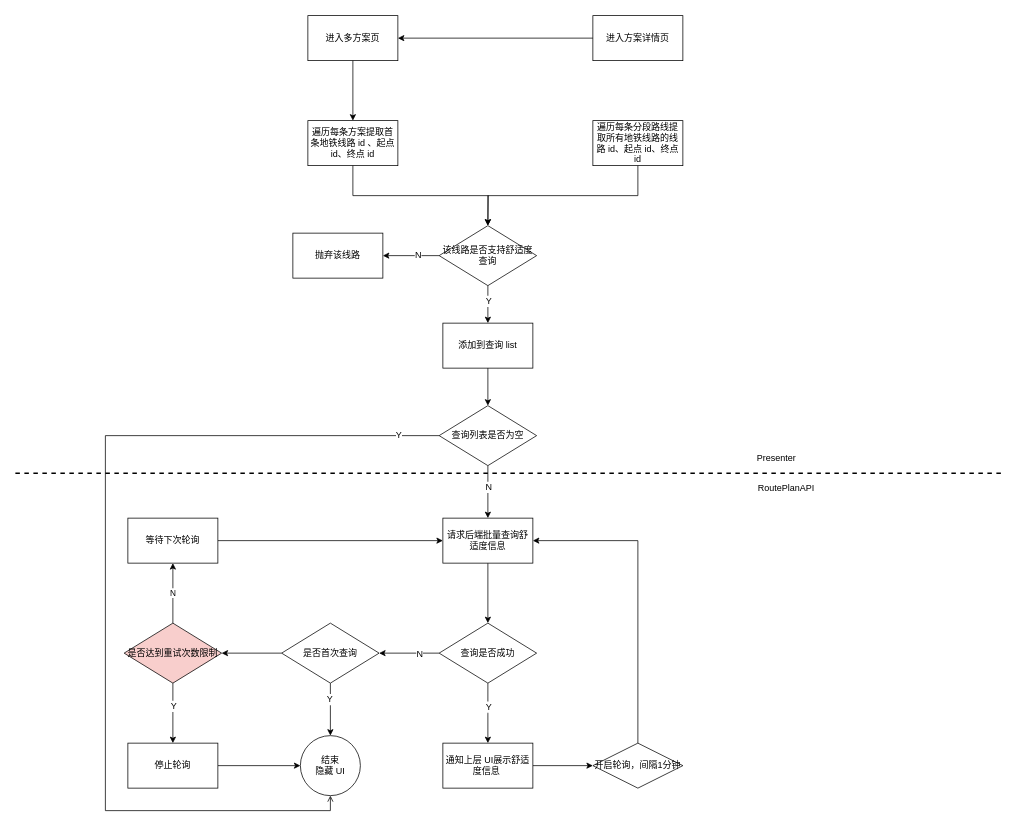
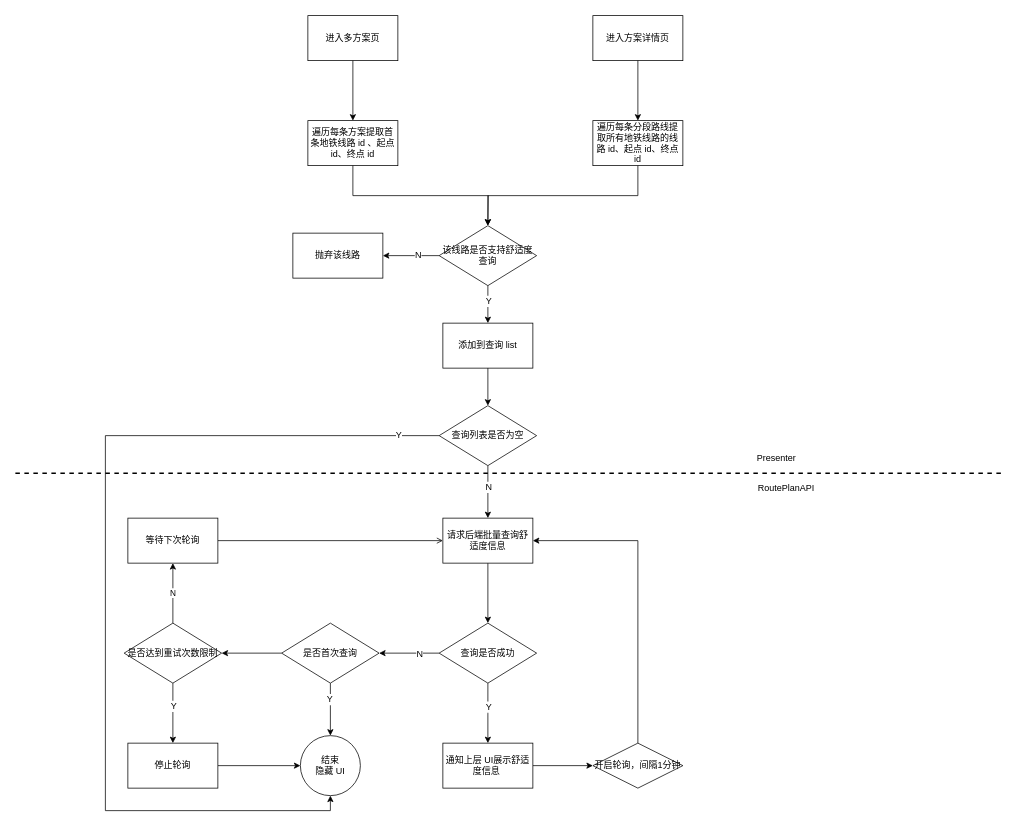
  <mxCell id="0" />
  <mxCell id="1" parent="0" />
  <mxCell id="2" style="edgeStyle=orthogonalEdgeStyle;rounded=0;orthogonalLoop=1;jettySize=auto;html=1;exitX=0.5;exitY=1;exitDx=0;exitDy=0;entryX=0.5;entryY=0;entryDx=0;entryDy=0;" edge="1" parent="1" source="3" target="8"><mxGeometry relative="1" as="geometry" /></mxCell>
  <mxCell id="3" value="请求后端批量查询舒适度信息" style="rounded=0;whiteSpace=wrap;html=1;" vertex="1" parent="1"><mxGeometry x="590" y="690" width="120" height="60" as="geometry" /></mxCell>
  <mxCell id="4" value="" style="edgeStyle=orthogonalEdgeStyle;rounded=0;orthogonalLoop=1;jettySize=auto;html=1;" edge="1" parent="1" source="8"><mxGeometry relative="1" as="geometry"><mxPoint x="650" y="990" as="targetPoint" /></mxGeometry></mxCell>
  <mxCell id="5" value="Y" style="text;html=1;align=center;verticalAlign=middle;resizable=0;points=[];labelBackgroundColor=#ffffff;" vertex="1" connectable="0" parent="4"><mxGeometry x="-0.225" relative="1" as="geometry"><mxPoint as="offset" /></mxGeometry></mxCell>
  <mxCell id="6" value="" style="edgeStyle=orthogonalEdgeStyle;rounded=0;orthogonalLoop=1;jettySize=auto;html=1;" edge="1" parent="1" source="8" target="12"><mxGeometry relative="1" as="geometry" /></mxCell>
  <mxCell id="7" value="N" style="text;html=1;align=center;verticalAlign=middle;resizable=0;points=[];labelBackgroundColor=#ffffff;" vertex="1" connectable="0" parent="6"><mxGeometry x="-0.325" relative="1" as="geometry"><mxPoint as="offset" /></mxGeometry></mxCell>
  <mxCell id="8" value="查询是否成功" style="rhombus;whiteSpace=wrap;html=1;" vertex="1" parent="1"><mxGeometry x="585" y="830" width="130" height="80" as="geometry" /></mxCell>
  <mxCell id="9" value="" style="edgeStyle=orthogonalEdgeStyle;rounded=0;orthogonalLoop=1;jettySize=auto;html=1;entryX=0.5;entryY=0;entryDx=0;entryDy=0;" edge="1" parent="1" source="12" target="21"><mxGeometry relative="1" as="geometry"><mxPoint x="440" y="990" as="targetPoint" /></mxGeometry></mxCell>
  <mxCell id="10" value="Y" style="text;html=1;align=center;verticalAlign=middle;resizable=0;points=[];labelBackgroundColor=#ffffff;" vertex="1" connectable="0" parent="9"><mxGeometry x="-0.4" y="-2" relative="1" as="geometry"><mxPoint as="offset" /></mxGeometry></mxCell>
  <mxCell id="11" value="" style="edgeStyle=orthogonalEdgeStyle;rounded=0;orthogonalLoop=1;jettySize=auto;html=1;" edge="1" parent="1" source="12" target="16"><mxGeometry relative="1" as="geometry" /></mxCell>
  <mxCell id="12" value="是否首次查询" style="rhombus;whiteSpace=wrap;html=1;" vertex="1" parent="1"><mxGeometry x="375" y="830" width="130" height="80" as="geometry" /></mxCell>
  <mxCell id="13" style="edgeStyle=orthogonalEdgeStyle;rounded=0;orthogonalLoop=1;jettySize=auto;html=1;exitX=0.5;exitY=1;exitDx=0;exitDy=0;entryX=0.5;entryY=0;entryDx=0;entryDy=0;" edge="1" parent="1" source="16" target="25"><mxGeometry relative="1" as="geometry" /></mxCell>
  <mxCell id="14" value="Y" style="text;html=1;align=center;verticalAlign=middle;resizable=0;points=[];labelBackgroundColor=#ffffff;" vertex="1" connectable="0" parent="13"><mxGeometry x="-0.729" y="-1" relative="1" as="geometry"><mxPoint x="1" y="19" as="offset" /></mxGeometry></mxCell>
  <mxCell id="15" value="N" style="edgeStyle=orthogonalEdgeStyle;rounded=0;orthogonalLoop=1;jettySize=auto;html=1;exitX=0.5;exitY=0;exitDx=0;exitDy=0;entryX=0.5;entryY=1;entryDx=0;entryDy=0;" edge="1" parent="1" source="16" target="23"><mxGeometry relative="1" as="geometry" /></mxCell>
- <mxCell id="16" value="是否达到重试次数限制" style="rhombus;whiteSpace=wrap;html=1;fillColor=#f8cecc;" vertex="1" parent="1"><mxGeometry x="165" y="830" width="130" height="80" as="geometry" /></mxCell>
+ <mxCell id="16" value="是否达到重试次数限制" style="rhombus;whiteSpace=wrap;html=1;" vertex="1" parent="1"><mxGeometry x="165" y="830" width="130" height="80" as="geometry" /></mxCell>
  <mxCell id="17" value="" style="edgeStyle=orthogonalEdgeStyle;rounded=0;orthogonalLoop=1;jettySize=auto;html=1;" edge="1" parent="1" source="18" target="20"><mxGeometry relative="1" as="geometry" /></mxCell>
  <mxCell id="18" value="通知上层 UI展示舒适度信息&amp;nbsp;" style="rounded=0;whiteSpace=wrap;html=1;" vertex="1" parent="1"><mxGeometry x="590" y="990" width="120" height="60" as="geometry" /></mxCell>
  <mxCell id="19" style="edgeStyle=orthogonalEdgeStyle;rounded=0;orthogonalLoop=1;jettySize=auto;html=1;exitX=0.5;exitY=0;exitDx=0;exitDy=0;entryX=1;entryY=0.5;entryDx=0;entryDy=0;" edge="1" parent="1" source="20" target="3"><mxGeometry relative="1" as="geometry" /></mxCell>
  <mxCell id="20" value="开启轮询，间隔1分钟" style="rhombus;whiteSpace=wrap;html=1;" vertex="1" parent="1"><mxGeometry x="790" y="990" width="120" height="60" as="geometry" /></mxCell>
  <mxCell id="21" value="结束&lt;br&gt;隐藏 UI" style="ellipse;whiteSpace=wrap;html=1;aspect=fixed;" vertex="1" parent="1"><mxGeometry x="400" y="980" width="80" height="80" as="geometry" /></mxCell>
- <mxCell id="22" style="edgeStyle=orthogonalEdgeStyle;rounded=0;orthogonalLoop=1;jettySize=auto;html=1;entryX=0;entryY=0.5;entryDx=0;entryDy=0;" edge="1" parent="1" source="23" target="3"><mxGeometry relative="1" as="geometry" /></mxCell>
+ <mxCell id="22" style="edgeStyle=orthogonalEdgeStyle;rounded=0;orthogonalLoop=1;jettySize=auto;html=1;entryX=0;entryY=0.5;entryDx=0;entryDy=0;endArrow=open;" edge="1" parent="1" source="23" target="3"><mxGeometry relative="1" as="geometry" /></mxCell>
  <mxCell id="23" value="等待下次轮询" style="rounded=0;whiteSpace=wrap;html=1;" vertex="1" parent="1"><mxGeometry x="170" y="690" width="120" height="60" as="geometry" /></mxCell>
  <mxCell id="24" style="edgeStyle=orthogonalEdgeStyle;rounded=0;orthogonalLoop=1;jettySize=auto;html=1;exitX=1;exitY=0.5;exitDx=0;exitDy=0;entryX=0;entryY=0.5;entryDx=0;entryDy=0;" edge="1" parent="1" source="25" target="21"><mxGeometry relative="1" as="geometry" /></mxCell>
  <mxCell id="25" value="停止轮询" style="rounded=0;whiteSpace=wrap;html=1;" vertex="1" parent="1"><mxGeometry x="170" y="990" width="120" height="60" as="geometry" /></mxCell>
  <mxCell id="26" style="edgeStyle=orthogonalEdgeStyle;rounded=0;orthogonalLoop=1;jettySize=auto;html=1;exitX=0.5;exitY=1;exitDx=0;exitDy=0;entryX=0.5;entryY=0;entryDx=0;entryDy=0;" edge="1" parent="1" source="30" target="3"><mxGeometry relative="1" as="geometry" /></mxCell>
  <mxCell id="27" value="N" style="text;html=1;align=center;verticalAlign=middle;resizable=0;points=[];labelBackgroundColor=#ffffff;" vertex="1" connectable="0" parent="26"><mxGeometry x="-0.2" relative="1" as="geometry"><mxPoint as="offset" /></mxGeometry></mxCell>
- <mxCell id="28" style="edgeStyle=orthogonalEdgeStyle;rounded=0;orthogonalLoop=1;jettySize=auto;html=1;exitX=0;exitY=0.5;exitDx=0;exitDy=0;entryX=0.5;entryY=1;entryDx=0;entryDy=0;endArrow=open;" edge="1" parent="1" source="30" target="21"><mxGeometry relative="1" as="geometry"><Array as="points"><mxPoint x="140" y="580" /><mxPoint x="140" y="1080" /><mxPoint x="440" y="1080" /></Array></mxGeometry></mxCell>
+ <mxCell id="28" style="edgeStyle=orthogonalEdgeStyle;rounded=0;orthogonalLoop=1;jettySize=auto;html=1;exitX=0;exitY=0.5;exitDx=0;exitDy=0;entryX=0.5;entryY=1;entryDx=0;entryDy=0;" edge="1" parent="1" source="30" target="21"><mxGeometry relative="1" as="geometry"><Array as="points"><mxPoint x="140" y="580" /><mxPoint x="140" y="1080" /><mxPoint x="440" y="1080" /></Array></mxGeometry></mxCell>
  <mxCell id="29" value="Y" style="text;html=1;align=center;verticalAlign=middle;resizable=0;points=[];labelBackgroundColor=#ffffff;" vertex="1" connectable="0" parent="28"><mxGeometry x="-0.913" y="-1" relative="1" as="geometry"><mxPoint as="offset" /></mxGeometry></mxCell>
  <mxCell id="30" value="查询列表是否为空" style="rhombus;whiteSpace=wrap;html=1;" vertex="1" parent="1"><mxGeometry x="585" y="540" width="130" height="80" as="geometry" /></mxCell>
  <mxCell id="31" value="" style="group" vertex="1" connectable="0" parent="1"><mxGeometry x="390" y="20" width="520" height="450" as="geometry" /></mxCell>
  <mxCell id="32" value="" style="group" vertex="1" connectable="0" parent="31"><mxGeometry x="20" width="500" height="270" as="geometry" /></mxCell>
  <mxCell id="33" value="" style="group" vertex="1" connectable="0" parent="32"><mxGeometry width="500" height="200" as="geometry" /></mxCell>
  <mxCell id="34" value="进入多方案页" style="rounded=0;whiteSpace=wrap;html=1;" vertex="1" parent="33"><mxGeometry width="120" height="60" as="geometry" /></mxCell>
  <mxCell id="35" value="" style="edgeStyle=orthogonalEdgeStyle;rounded=0;orthogonalLoop=1;jettySize=auto;html=1;" edge="1" parent="33" source="34" target="40"><mxGeometry relative="1" as="geometry" /></mxCell>
  <mxCell id="36" value="进入方案详情页" style="rounded=0;whiteSpace=wrap;html=1;" vertex="1" parent="33"><mxGeometry x="380" width="120" height="60" as="geometry" /></mxCell>
  <mxCell id="37" value="遍历每条分段路线提取所有地铁线路的线路 id、起点 id、终点 id" style="rounded=0;whiteSpace=wrap;html=1;" vertex="1" parent="33"><mxGeometry x="380" y="140" width="120" height="60" as="geometry" /></mxCell>
- <mxCell id="38" value="" style="edgeStyle=orthogonalEdgeStyle;rounded=0;orthogonalLoop=1;jettySize=auto;html=1;" edge="1" parent="33" source="36" target="34"><mxGeometry relative="1" as="geometry" /></mxCell>
+ <mxCell id="38" value="" style="edgeStyle=orthogonalEdgeStyle;rounded=0;orthogonalLoop=1;jettySize=auto;html=1;" edge="1" parent="33" source="36" target="37"><mxGeometry relative="1" as="geometry" /></mxCell>
  <mxCell id="39" value="" style="group" vertex="1" connectable="0" parent="33"><mxGeometry y="140" width="120" height="60" as="geometry" /></mxCell>
  <mxCell id="40" value="遍历每条方案提取首条地铁线路 id 、起点 id、终点 id" style="rounded=0;whiteSpace=wrap;html=1;" vertex="1" parent="39"><mxGeometry width="120" height="60" as="geometry" /></mxCell>
  <mxCell id="41" style="edgeStyle=orthogonalEdgeStyle;rounded=0;orthogonalLoop=1;jettySize=auto;html=1;exitX=0.5;exitY=1;exitDx=0;exitDy=0;" edge="1" parent="32" source="40"><mxGeometry relative="1" as="geometry"><mxPoint x="240" y="280" as="targetPoint" /></mxGeometry></mxCell>
  <mxCell id="42" value="该线路是否支持舒适度查询" style="rhombus;whiteSpace=wrap;html=1;" vertex="1" parent="31"><mxGeometry x="195" y="280" width="130" height="80" as="geometry" /></mxCell>
  <mxCell id="43" value="添加到查询 list" style="rounded=0;whiteSpace=wrap;html=1;glass=0;" vertex="1" parent="31"><mxGeometry x="200" y="410" width="120" height="60" as="geometry" /></mxCell>
  <mxCell id="44" style="edgeStyle=orthogonalEdgeStyle;rounded=0;orthogonalLoop=1;jettySize=auto;html=1;exitX=0.5;exitY=1;exitDx=0;exitDy=0;entryX=0.5;entryY=0;entryDx=0;entryDy=0;" edge="1" parent="31" source="42" target="43"><mxGeometry relative="1" as="geometry" /></mxCell>
  <mxCell id="45" value="Y" style="text;html=1;align=center;verticalAlign=middle;resizable=0;points=[];labelBackgroundColor=#ffffff;" vertex="1" connectable="0" parent="44"><mxGeometry x="-0.2" y="1" relative="1" as="geometry"><mxPoint x="-1" as="offset" /></mxGeometry></mxCell>
  <mxCell id="46" value="抛弃该线路" style="rounded=0;whiteSpace=wrap;html=1;glass=0;" vertex="1" parent="31"><mxGeometry y="290" width="120" height="60" as="geometry" /></mxCell>
  <mxCell id="47" style="edgeStyle=orthogonalEdgeStyle;rounded=0;orthogonalLoop=1;jettySize=auto;html=1;exitX=0;exitY=0.5;exitDx=0;exitDy=0;entryX=1;entryY=0.5;entryDx=0;entryDy=0;" edge="1" parent="31" source="42" target="46"><mxGeometry relative="1" as="geometry" /></mxCell>
  <mxCell id="48" value="N" style="text;html=1;align=center;verticalAlign=middle;resizable=0;points=[];labelBackgroundColor=#ffffff;" vertex="1" connectable="0" parent="47"><mxGeometry x="-0.227" y="-1" relative="1" as="geometry"><mxPoint as="offset" /></mxGeometry></mxCell>
  <mxCell id="49" style="edgeStyle=orthogonalEdgeStyle;rounded=0;orthogonalLoop=1;jettySize=auto;html=1;exitX=0.5;exitY=1;exitDx=0;exitDy=0;entryX=0.5;entryY=0;entryDx=0;entryDy=0;" edge="1" parent="31" source="37" target="42"><mxGeometry relative="1" as="geometry"><mxPoint x="260" y="270" as="targetPoint" /></mxGeometry></mxCell>
  <mxCell id="50" style="edgeStyle=orthogonalEdgeStyle;rounded=0;orthogonalLoop=1;jettySize=auto;html=1;exitX=0.5;exitY=1;exitDx=0;exitDy=0;entryX=0.5;entryY=0;entryDx=0;entryDy=0;" edge="1" parent="1" source="43" target="30"><mxGeometry relative="1" as="geometry" /></mxCell>
  <mxCell id="51" value="" style="endArrow=none;dashed=1;html=1;strokeWidth=2;" edge="1" parent="1"><mxGeometry width="50" height="50" relative="1" as="geometry"><mxPoint x="20" y="630" as="sourcePoint" /><mxPoint x="1334" y="630" as="targetPoint" /></mxGeometry></mxCell>
  <mxCell id="52" value="Presenter" style="text;html=1;strokeColor=none;fillColor=none;align=center;verticalAlign=middle;whiteSpace=wrap;rounded=0;glass=0;" vertex="1" parent="1"><mxGeometry x="1000" y="600" width="70" height="20" as="geometry" /></mxCell>
  <mxCell id="53" value="RoutePlanAPI" style="text;html=1;strokeColor=none;fillColor=none;align=center;verticalAlign=middle;whiteSpace=wrap;rounded=0;glass=0;" vertex="1" parent="1"><mxGeometry x="998" y="640" width="100" height="20" as="geometry" /></mxCell>
